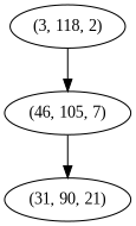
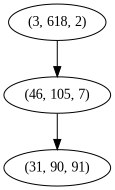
  digraph {
    fontname="Liberation Serif"
    node [fontname="Liberation Serif"]
    edge [fontname="Liberation Serif"]
    n1 [label="(46, 105, 7)"]
-   "(3, 118, 2)"
-   "(31, 90, 21)"
+   "(3, 118, 2)" [label="(3, 618, 2)"]
+   "(31, 90, 21)" [label="(31, 90, 91)"]
    n1 -> "(31, 90, 21)"
    "(3, 118, 2)" -> n1
  }
